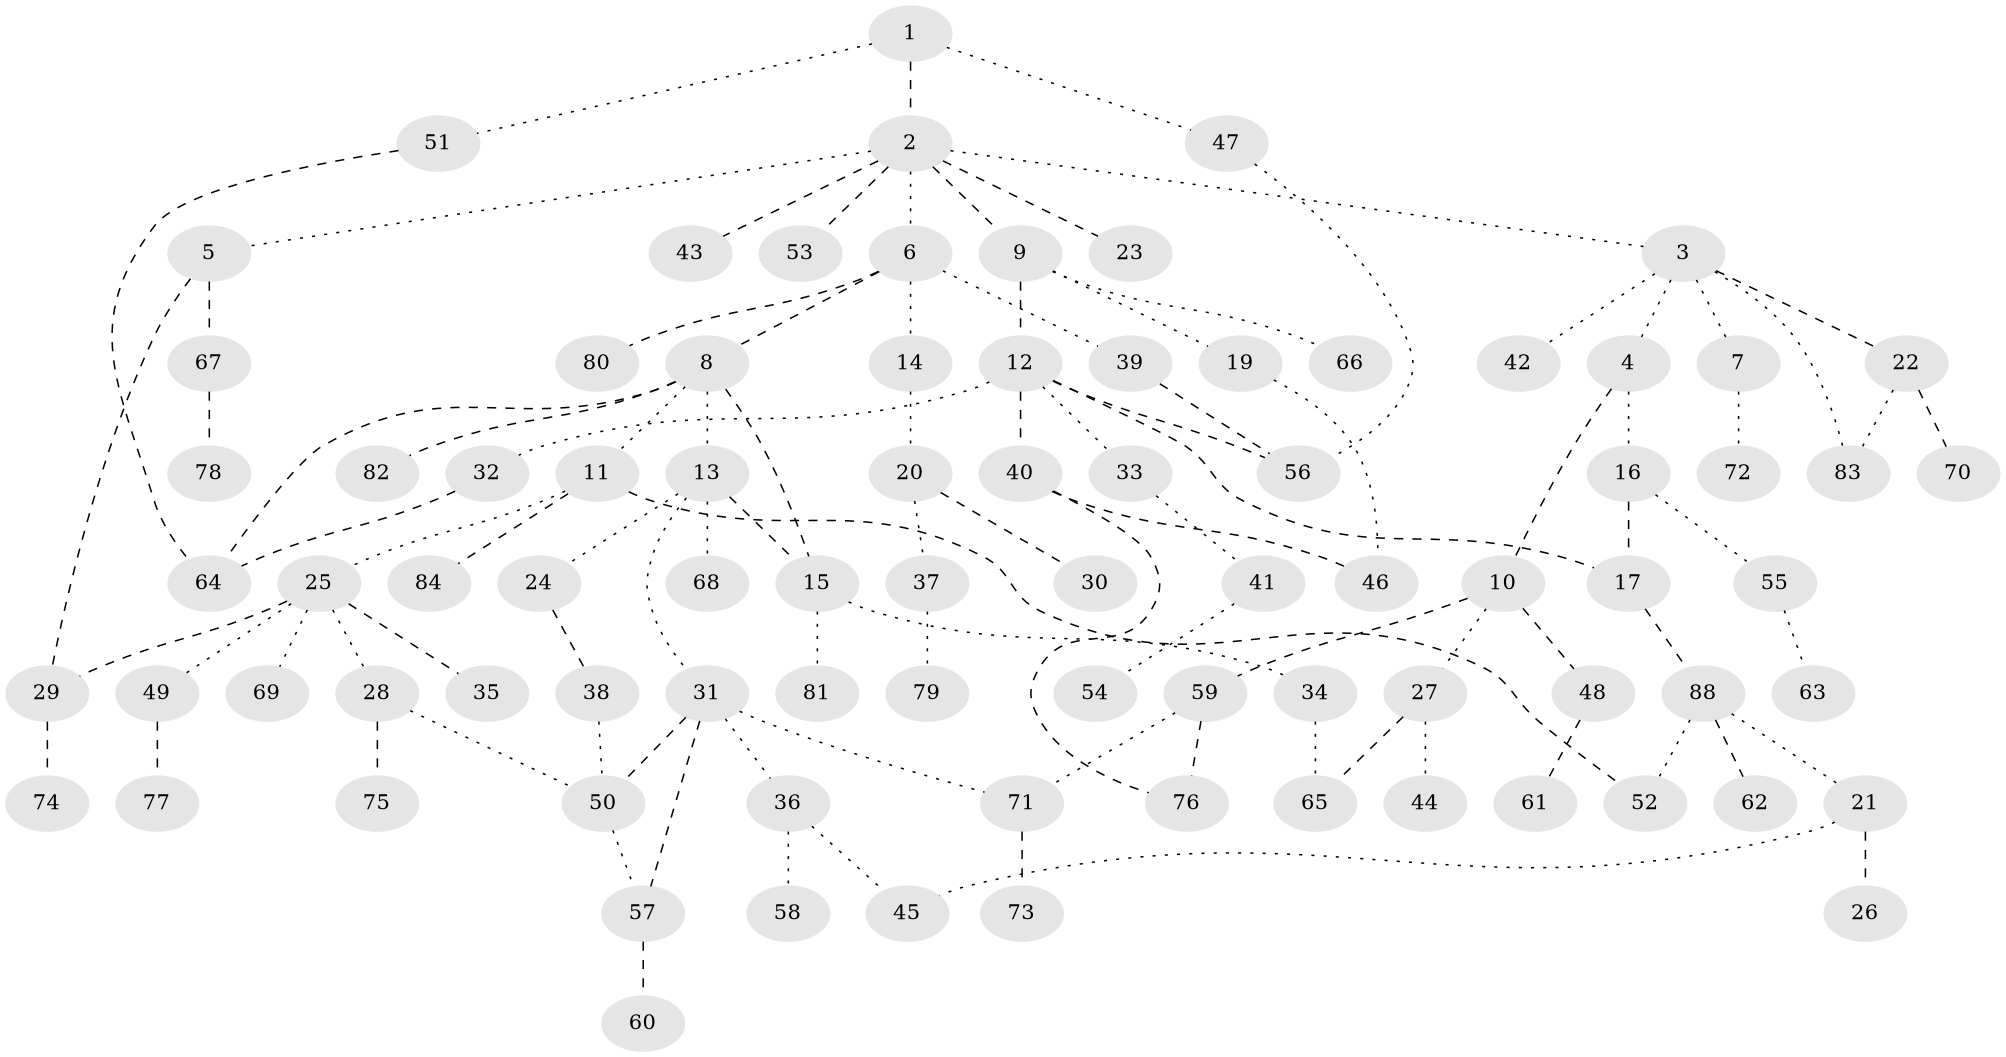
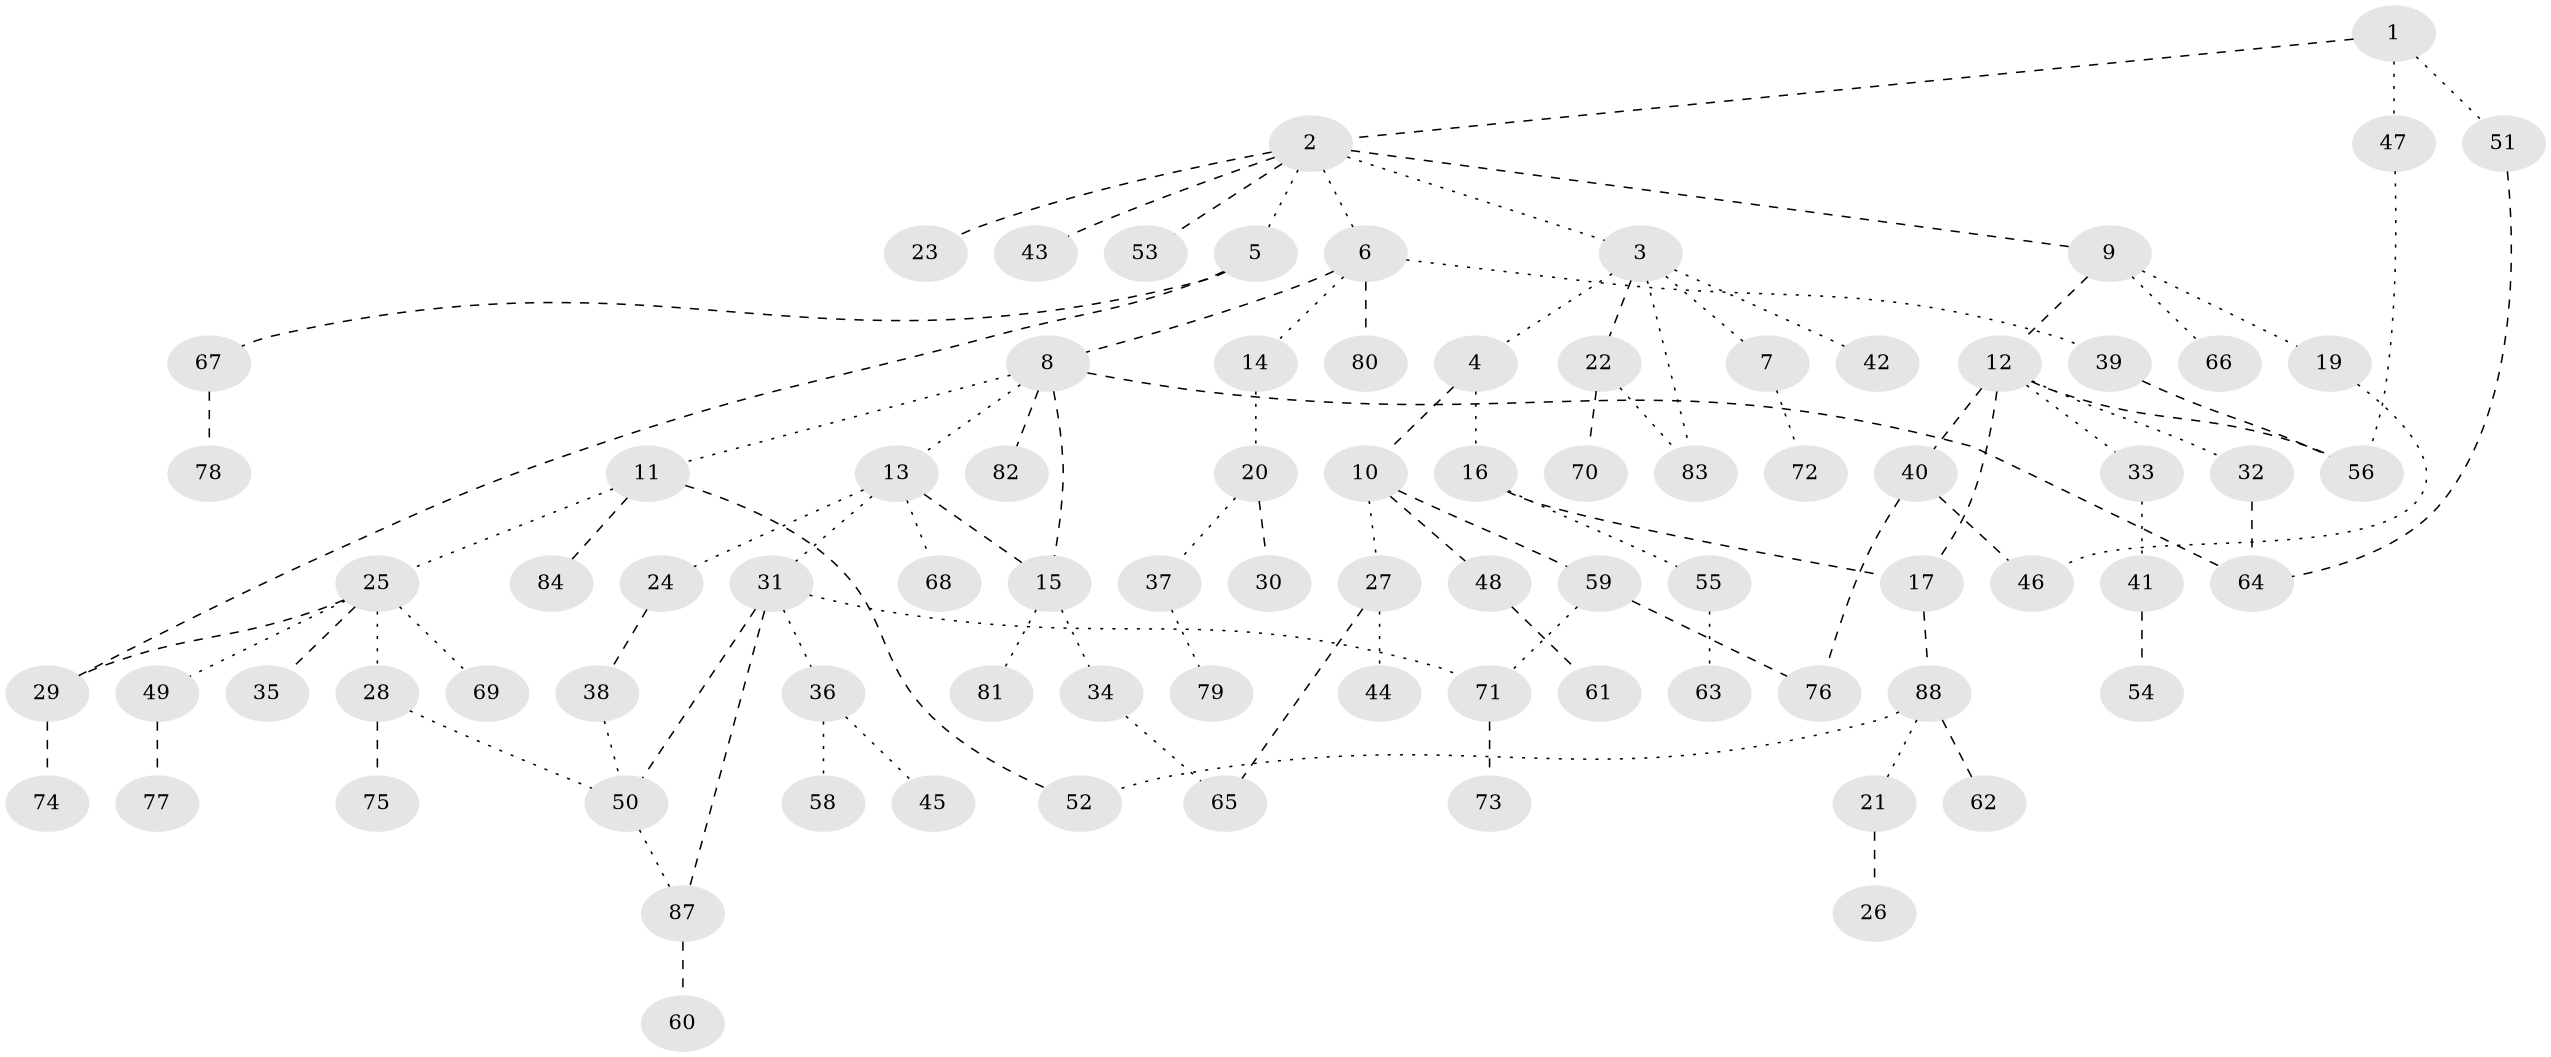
  graph {
    node [color=gray90 style=filled]
    edge [style=dotted]
    1
    2
    47
    51
    3
    5
    6
    9
    23
    43
    53
    56
    64
    4
    7
    22
    42
    83
    29
    67
    8
    14
    39
    80
    12
    19
    66
    10
    16
    72
    70
    27
    48
    59
    17
    55
    74
    78
    11
    13
    15
    82
    20
    25
    52
    84
    24
    31
    68
    34
    81
    32
    33
    40
    46
    44
    65
    61
    71
    76
    28
    35
    49
    69
    n65 [label=88]
    41
    38
    50
    36
-   57
+   57 [label=87]
    30
    37
    63
    21
    62
    26
    45
    79
    75
    77
    58
    60
    73
    54
    1 -- 2 [style=dashed]
    1 -- 47
    1 -- 51
    2 -- 3
    2 -- 5
    2 -- 6
    2 -- 9 [style=dashed]
    2 -- 23 [style=dashed]
    2 -- 43 [style=dashed]
    2 -- 53 [style=dashed]
    47 -- 56
    51 -- 64 [style=dashed]
    3 -- 4
    3 -- 7
    3 -- 22 [style=dashed]
    3 -- 42
    3 -- 83
    5 -- 29 [style=dashed]
    5 -- 67 [style=dashed]
    6 -- 8 [style=dashed]
    6 -- 14
    6 -- 39
    6 -- 80 [style=dashed]
    9 -- 12 [style=dashed]
    9 -- 19
    9 -- 66
    4 -- 10 [style=dashed]
    4 -- 16
    7 -- 72
    22 -- 83
    22 -- 70 [style=dashed]
    29 -- 74 [style=dashed]
    67 -- 78 [style=dashed]
    8 -- 64 [style=dashed]
    8 -- 11
    8 -- 13
    8 -- 15 [style=dashed]
    8 -- 82 [style=dashed]
    14 -- 20
    39 -- 56 [style=dashed]
    12 -- 56 [style=dashed]
    12 -- 17 [style=dashed]
    12 -- 32
    12 -- 33
    12 -- 40 [style=dashed]
    19 -- 46
    10 -- 27
    10 -- 48 [style=dashed]
    10 -- 59 [style=dashed]
    16 -- 17 [style=dashed]
    16 -- 55
    27 -- 44
    27 -- 65 [style=dashed]
    48 -- 61 [style=dashed]
    59 -- 71
    59 -- 76 [style=dashed]
    17 -- n65 [style=dashed]
    55 -- 63
    11 -- 25
    11 -- 52 [style=dashed]
    11 -- 84 [style=dashed]
    13 -- 15 [style=dashed]
    13 -- 24
    13 -- 31
    13 -- 68
    15 -- 34
    15 -- 81
    20 -- 30 [style=dashed]
    20 -- 37
    25 -- 29 [style=dashed]
    25 -- 28
    25 -- 35 [style=dashed]
    25 -- 49
    25 -- 69
    24 -- 38 [style=dashed]
    31 -- 71
    31 -- 50 [style=dashed]
    31 -- 36
    31 -- 57 [style=dashed]
    34 -- 65
    32 -- 64 [style=dashed]
    33 -- 41
    40 -- 46 [style=dashed]
    40 -- 76 [style=dashed]
    71 -- 73 [style=dashed]
    28 -- 50
    28 -- 75 [style=dashed]
    49 -- 77 [style=dashed]
    n65 -- 52
    n65 -- 21
    n65 -- 62 [style=dashed]
-   41 -- 54
+   41 -- 54 [style=dashed]
    38 -- 50
    50 -- 57
    36 -- 45
    36 -- 58
    57 -- 60 [style=dashed]
    37 -- 79
    21 -- 26 [style=dashed]
-   21 -- 45
  }
